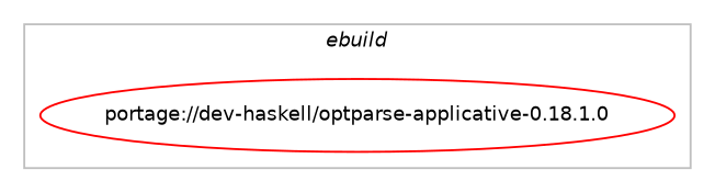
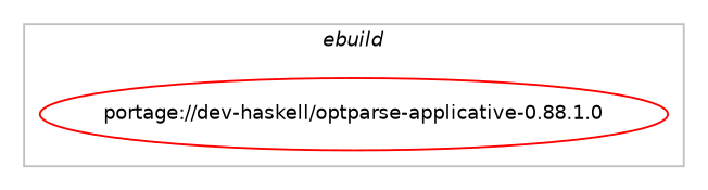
  digraph {
    compound=true
    concentrate=true
    fontname=Helvetica
    fontsize=10
    newrank=true
    rankdir=LR
    ranksep=1.5
-   n1 [color=red fontname=Helvetica fontsize=10 label="portage://dev-haskell/optparse-applicative-0.18.1.0" width=4]
+   n1 [color=red fontname=Helvetica fontsize=10 label="portage://dev-haskell/optparse-applicative-0.88.1.0" width=4]
    subgraph cluster_1 {
      color=gray
      label=<<i>ebuild</i>>
      n1
    }
    subgraph cluster_2 {
      color=gray
      label=<<i>dependencies</i>>
      subgraph cluster_3 {
        color=gray
        fillcolor="#eeeeee"
        label=<<i>compile</i>>
        style=filled
      }
      subgraph cluster_4 {
        color=gray
        fillcolor="#eeeeee"
        label=<<i>compile and run</i>>
        style=filled
      }
      subgraph cluster_5 {
        color=gray
        fillcolor="#eeeeee"
        label=<<i>run</i>>
        style=filled
      }
    }
    subgraph cluster_6 {
      color=gray
      label=<<i>candidates</i>>
      rank=same
    }
  }
